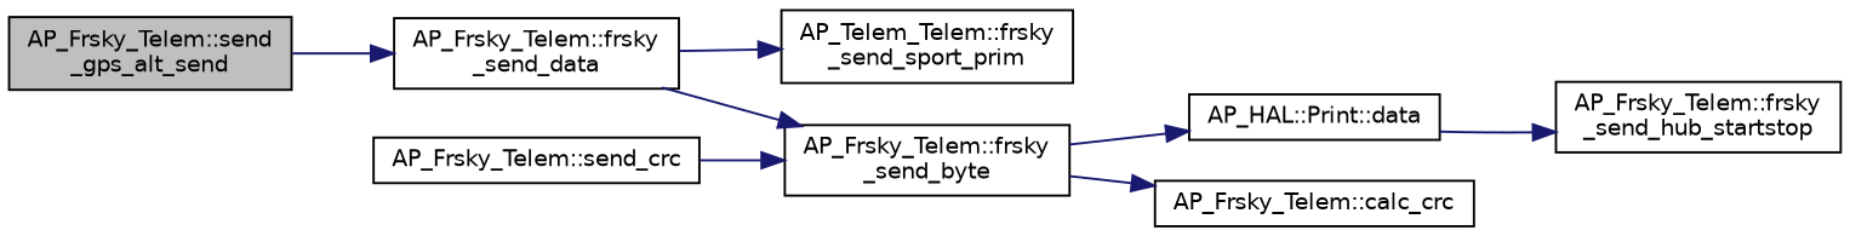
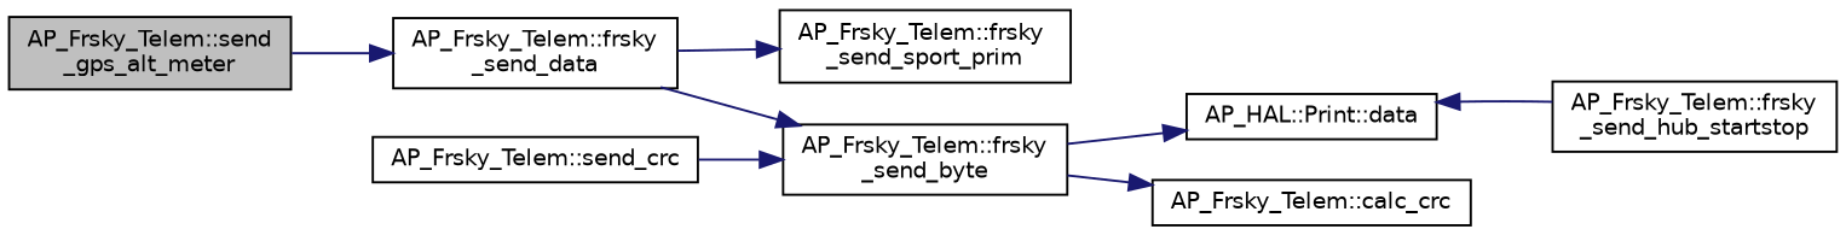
  digraph {
    rankdir=LR
    node [color=black fillcolor=white fontname=Helvetica fontsize=10 shape=record style=filled]
    edge [color=midnightblue fontname=Helvetica fontsize=10 labelfontname=Helvetica labelfontsize=10 style=solid]
-   n1 [fillcolor=grey75 fontcolor=black height=0.2 label="AP_Frsky_Telem::send\l_gps_alt_send" width=0.4]
+   n1 [fillcolor=grey75 fontcolor=black height=0.2 label="AP_Frsky_Telem::send\l_gps_alt_meter" width=0.4]
    n2 [height=0.2 label="AP_Frsky_Telem::frsky\l_send_data" width=0.4]
-   n3 [height=0.2 label="AP_Telem_Telem::frsky\l_send_sport_prim" width=0.4]
+   n3 [height=0.2 label="AP_Frsky_Telem::frsky\l_send_sport_prim" width=0.4]
    n4 [height=0.2 label="AP_Frsky_Telem::frsky\l_send_byte" width=0.4]
    n5 [height=0.2 label="AP_HAL::Print::data" width=0.4]
    n6 [height=0.2 label="AP_Frsky_Telem::calc_crc" width=0.4]
    n7 [height=0.2 label="AP_Frsky_Telem::frsky\l_send_hub_startstop" width=0.4]
    n8 [height=0.2 label="AP_Frsky_Telem::send_crc" width=0.4]
    n1 -> n2
    n2 -> n3
    n2 -> n4
    n4 -> n5
    n4 -> n6
-   n5 -> n7
+   n7 -> n5
    n8 -> n4
  }
